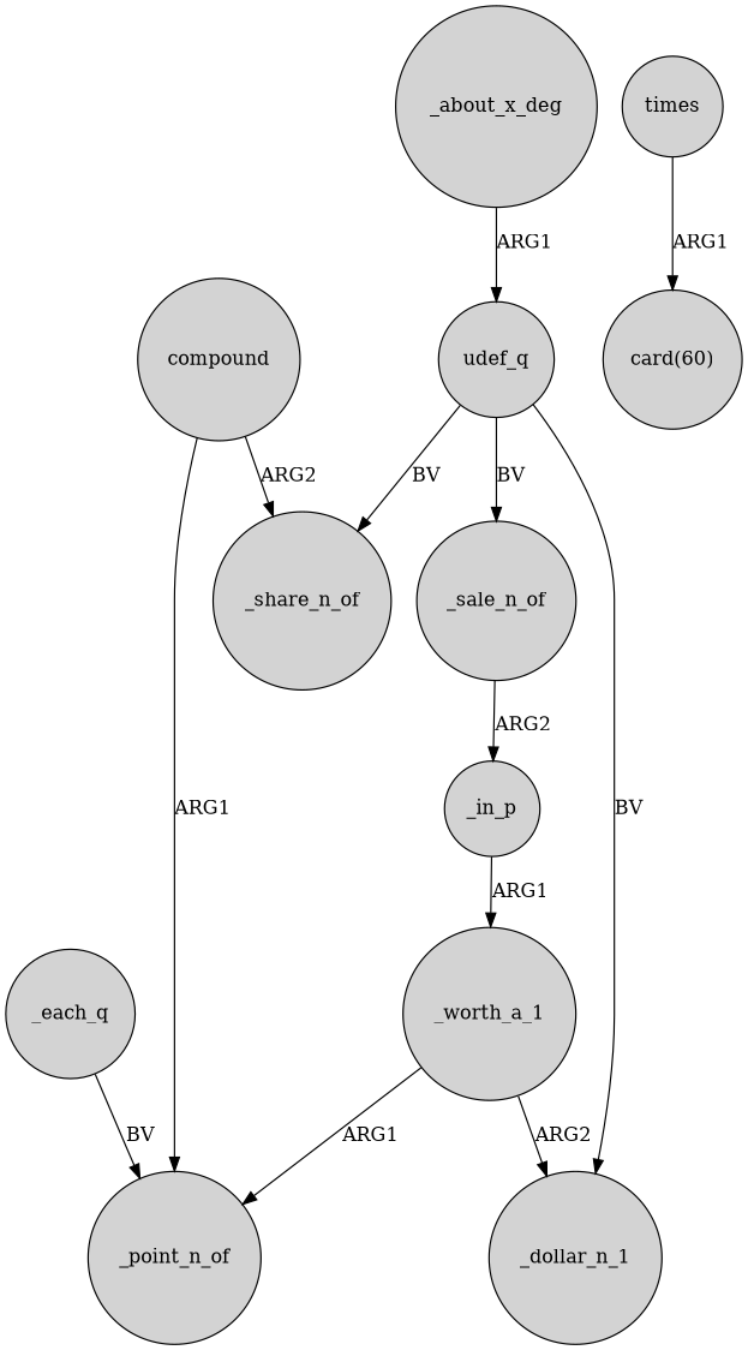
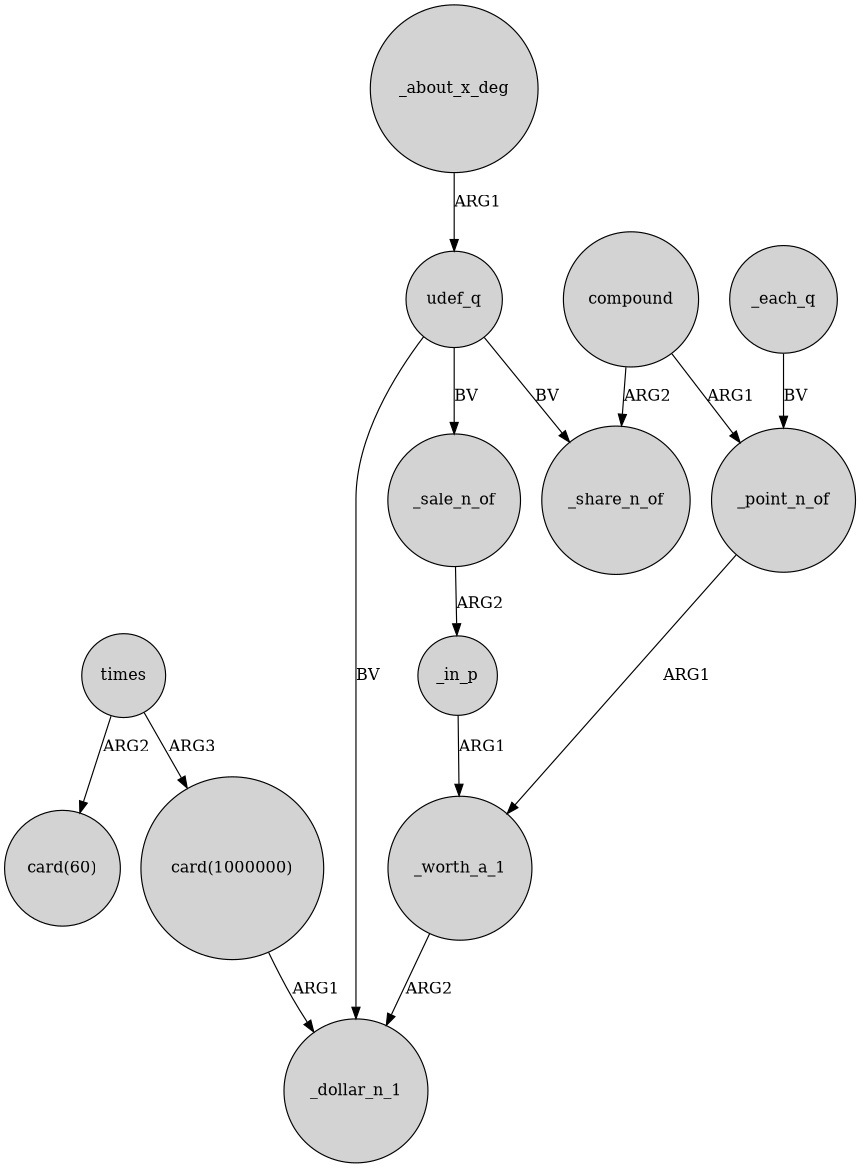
  digraph {
    node [shape=circle style=filled]
    _each_q
    _point_n_of
+   "card(1000000)"
    _dollar_n_1
    udef_q
    _share_n_of
    _sale_n_of
    _in_p
    times
    "card(60)"
    compound
    _about_x_deg
    _worth_a_1
    _each_q -> _point_n_of [label=BV]
+   "card(1000000)" -> _dollar_n_1 [label=ARG1]
    udef_q -> _dollar_n_1 [label=BV]
    udef_q -> _share_n_of [label=BV]
    udef_q -> _sale_n_of [label=BV]
    _sale_n_of -> _in_p [label=ARG2]
    _in_p -> _worth_a_1 [label=ARG1]
-   times -> "card(60)" [label=ARG1]
+   times -> "card(1000000)" [label=ARG3]
+   times -> "card(60)" [label=ARG2]
    compound -> _point_n_of [label=ARG1]
    compound -> _share_n_of [label=ARG2]
    _about_x_deg -> udef_q [label=ARG1]
-   _worth_a_1 -> _point_n_of [label=ARG1]
+   _point_n_of -> _worth_a_1 [label=ARG1]
    _worth_a_1 -> _dollar_n_1 [label=ARG2]
  }
